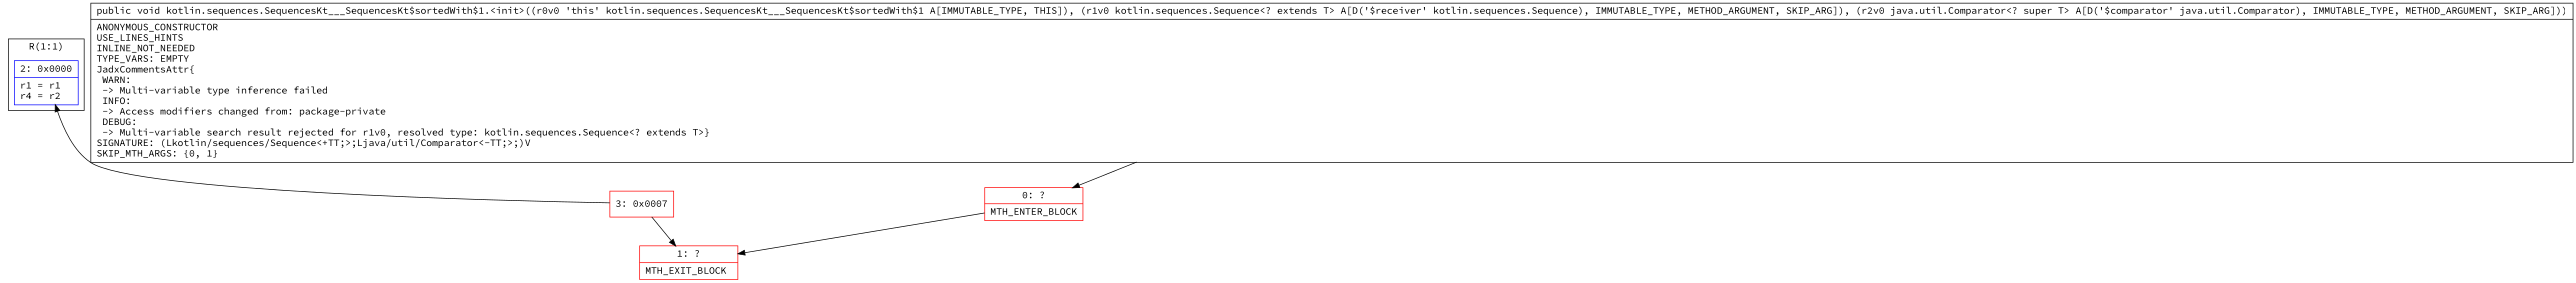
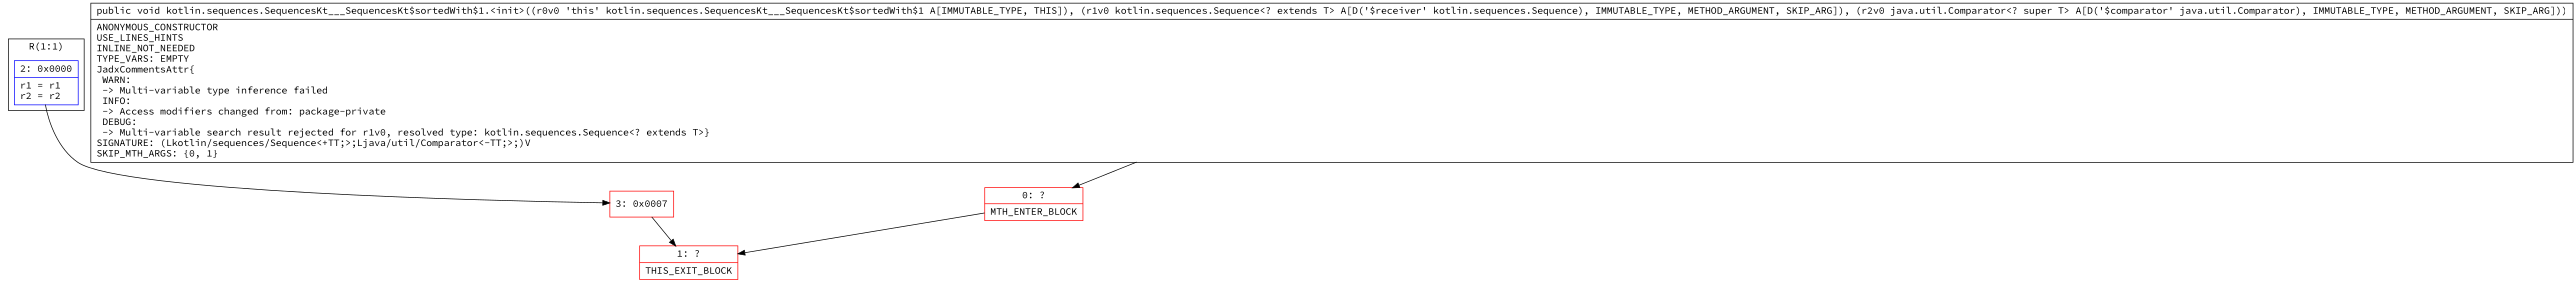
  digraph {
    fontname="Source Code Pro"
    node [color=red fontname="Source Code Pro" shape=record]
    edge [fontname="Source Code Pro"]
-   n1 [color=blue label="{2\:\ 0x0000|r1 = r1\lr4 = r2\l}"]
+   n1 [color=blue label="{2\:\ 0x0000|r1 = r1\lr2 = r2\l}"]
    n2 [label="{3\:\ 0x0007}"]
-   n3 [label="{1\:\ ?|MTH_EXIT_BLOCK\l}"]
+   n3 [label="{1\:\ ?|THIS_EXIT_BLOCK\l}"]
    n4 [label="{0\:\ ?|MTH_ENTER_BLOCK\l}"]
    n5 [label="{public void kotlin.sequences.SequencesKt___SequencesKt$sortedWith$1.\<init\>((r0v0 'this' kotlin.sequences.SequencesKt___SequencesKt$sortedWith$1 A[IMMUTABLE_TYPE, THIS]), (r1v0 kotlin.sequences.Sequence\<? extends T\> A[D('$receiver' kotlin.sequences.Sequence), IMMUTABLE_TYPE, METHOD_ARGUMENT, SKIP_ARG]), (r2v0 java.util.Comparator\<? super T\> A[D('$comparator' java.util.Comparator), IMMUTABLE_TYPE, METHOD_ARGUMENT, SKIP_ARG]))  | ANONYMOUS_CONSTRUCTOR\lUSE_LINES_HINTS\lINLINE_NOT_NEEDED\lTYPE_VARS: EMPTY\lJadxCommentsAttr\{\l WARN: \l \-\> Multi\-variable type inference failed\l INFO: \l \-\> Access modifiers changed from: package\-private\l DEBUG: \l \-\> Multi\-variable search result rejected for r1v0, resolved type: kotlin.sequences.Sequence\<? extends T\>\}\lSIGNATURE: (Lkotlin\/sequences\/Sequence\<+TT;\>;Ljava\/util\/Comparator\<\-TT;\>;)V\lSKIP_MTH_ARGS: \{0, 1\}\l}" color=""]
    subgraph cluster_1 {
      label="R(1:1)"
      n1
    }
-   n2 -> n1
+   n1 -> n2
    n2 -> n3
    n4 -> n3
    n5 -> n4
  }
